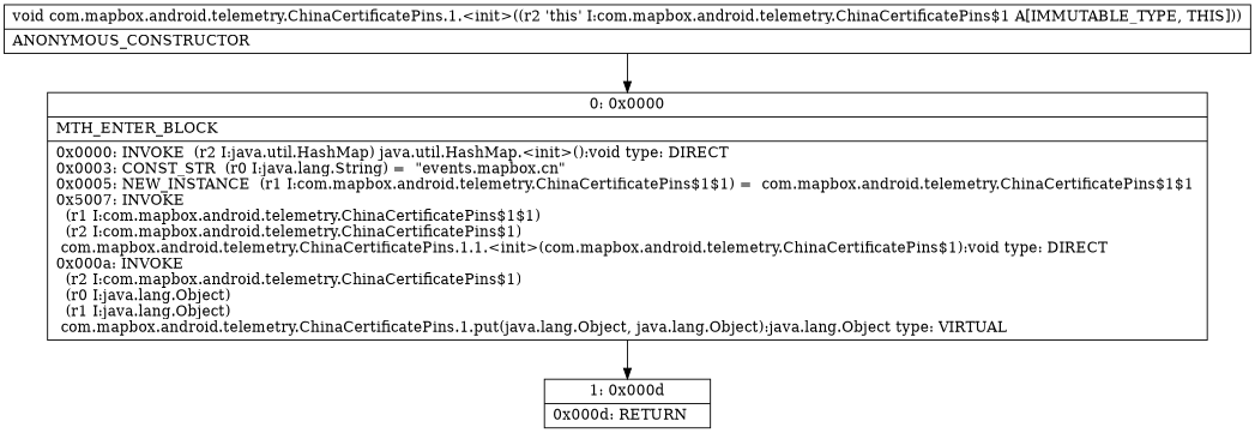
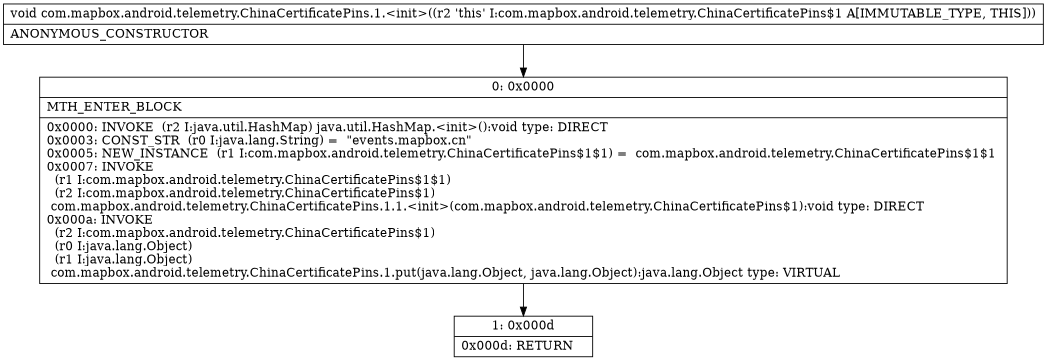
  digraph {
    node [shape=record]
-   n1 [label="{0\:\ 0x0000|MTH_ENTER_BLOCK\l|0x0000: INVOKE  (r2 I:java.util.HashMap) java.util.HashMap.\<init\>():void type: DIRECT \l0x0003: CONST_STR  (r0 I:java.lang.String) =  \"events.mapbox.cn\" \l0x0005: NEW_INSTANCE  (r1 I:com.mapbox.android.telemetry.ChinaCertificatePins$1$1) =  com.mapbox.android.telemetry.ChinaCertificatePins$1$1 \l0x5007: INVOKE  \l  (r1 I:com.mapbox.android.telemetry.ChinaCertificatePins$1$1)\l  (r2 I:com.mapbox.android.telemetry.ChinaCertificatePins$1)\l com.mapbox.android.telemetry.ChinaCertificatePins.1.1.\<init\>(com.mapbox.android.telemetry.ChinaCertificatePins$1):void type: DIRECT \l0x000a: INVOKE  \l  (r2 I:com.mapbox.android.telemetry.ChinaCertificatePins$1)\l  (r0 I:java.lang.Object)\l  (r1 I:java.lang.Object)\l com.mapbox.android.telemetry.ChinaCertificatePins.1.put(java.lang.Object, java.lang.Object):java.lang.Object type: VIRTUAL \l}"]
+   n1 [label="{0\:\ 0x0000|MTH_ENTER_BLOCK\l|0x0000: INVOKE  (r2 I:java.util.HashMap) java.util.HashMap.\<init\>():void type: DIRECT \l0x0003: CONST_STR  (r0 I:java.lang.String) =  \"events.mapbox.cn\" \l0x0005: NEW_INSTANCE  (r1 I:com.mapbox.android.telemetry.ChinaCertificatePins$1$1) =  com.mapbox.android.telemetry.ChinaCertificatePins$1$1 \l0x0007: INVOKE  \l  (r1 I:com.mapbox.android.telemetry.ChinaCertificatePins$1$1)\l  (r2 I:com.mapbox.android.telemetry.ChinaCertificatePins$1)\l com.mapbox.android.telemetry.ChinaCertificatePins.1.1.\<init\>(com.mapbox.android.telemetry.ChinaCertificatePins$1):void type: DIRECT \l0x000a: INVOKE  \l  (r2 I:com.mapbox.android.telemetry.ChinaCertificatePins$1)\l  (r0 I:java.lang.Object)\l  (r1 I:java.lang.Object)\l com.mapbox.android.telemetry.ChinaCertificatePins.1.put(java.lang.Object, java.lang.Object):java.lang.Object type: VIRTUAL \l}"]
    n2 [label="{1\:\ 0x000d|0x000d: RETURN   \l}"]
    n3 [label="{void com.mapbox.android.telemetry.ChinaCertificatePins.1.\<init\>((r2 'this' I:com.mapbox.android.telemetry.ChinaCertificatePins$1 A[IMMUTABLE_TYPE, THIS]))  | ANONYMOUS_CONSTRUCTOR\l}"]
    n1 -> n2
    n3 -> n1
  }
